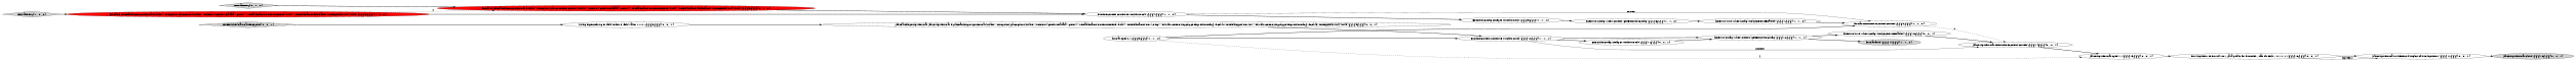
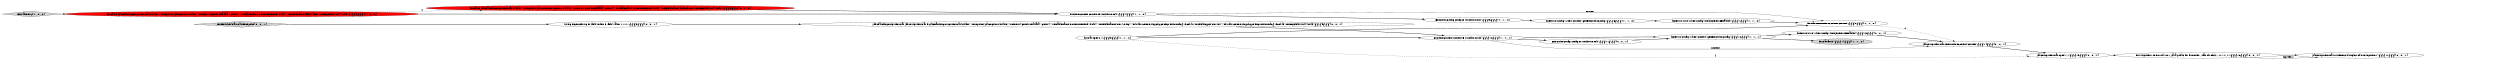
  digraph {
    rankdir=LR
    node [fillcolor=white shape=ellipse style=filled]
    edge [style=bold]
    n1 [label="String expectedMsg = \"field index: 3, field value: 11.11.\"@@@3@@@['0', '0', '1']"]
    n2 [label="JdbcBatchingOutputFormat jdbcOutputFormat = JdbcBatchingOutputFormat.builder().setOptions(JdbcOptions.builder().setDBUrl(getDbMetadata().getUrl()).setTableName(OUTPUT_TABLE).build()).setFieldNames(new String((((edu.fdu.CPPDG.tinypdg.pe.ExpressionInfo@1b68b40).setFieldTypes(new int((((edu.fdu.CPPDG.tinypdg.pe.ExpressionInfo@1b68b49).setKeyFields(null).build()@@@5@@@['0', '0', '1']"]
    n3 [label="RuntimeContext context = Mockito.mock()@@@10@@@['1', '1', '1']"]
    n4 [label="jdbcOutputFormat.writeRecord(Tuple2.of(true,inputRow))@@@17@@@['0', '0', '1']"]
-   n5 [fillcolor=lightgray label="jdbcOutputFormat.close()@@@18@@@['0', '0', '1']"]
    n6 [fillcolor=lightgray label="testMaxRetry['1', '0', '0']" shape=diamond]
    n7 [fillcolor=red label="format = JdbcBatchingOutputFormat.builder().setOptions(JdbcOptions.builder().setDBUrl(getDbMetadata().getUrl()).setTableName(OUTPUT_TABLE).build()).setFieldNames(fieldNames).setKeyFields(null).build()@@@3@@@['1', '0', '0']"]
    n8 [fillcolor=red label="format = JdbcBatchingOutputFormat.builder().setOptions(JdbcConnectorOptions.builder().setDBUrl(getDbMetadata().getUrl()).setTableName(OUTPUT_TABLE).build()).setFieldNames(fieldNames).setKeyFields(null).build()@@@3@@@['0', '1', '0']"]
    n9 [label="RuntimeContext context = Mockito.mock()@@@4@@@['1', '1', '0']"]
    n10 [label="format.setRuntimeContext(context)@@@8@@@['1', '1', '0']"]
    n11 [label="ExecutionConfig config = Mockito.mock()@@@5@@@['1', '1', '0']"]
    n12 [label="doReturn(true).when(config).isObjectReuseEnabled()@@@7@@@['1', '1', '0']"]
    n13 [label="jdbcOutputFormat.setRuntimeContext(context)@@@14@@@['0', '0', '1']"]
    n14 [label="Row inputRow = Row.of(1001,\"Java public for dummies\",\"Tan Ah Teck\",\"11.11\",11)@@@16@@@['0', '0', '1']"]
    n15 [label="ExecutionConfig config = Mockito.mock()@@@11@@@['0', '0', '1']"]
    n16 [label="doReturn(config).when(context).getExecutionConfig()@@@12@@@['1', '1', '1']"]
    n17 [label="doReturn(true).when(config).isObjectReuseEnabled()@@@13@@@['0', '0', '1']"]
    n18 [fillcolor=lightgray label="format.flush()@@@14@@@['1', '1', '0']"]
    n19 [label="doReturn(config).when(context).getExecutionConfig()@@@6@@@['1', '1', '0']"]
-   n20 [fillcolor=lightgray label="testMaxRetry['0', '1', '0']" shape=diamond]
    n21 [label="jdbcOutputFormat.open(1,1)@@@15@@@['0', '0', '1']"]
    n22 [label="format.open(0,1)@@@9@@@['1', '1', '0']"]
    n23 [fillcolor=lightgray label="testEnrichedClassCastException['0', '0', '1']" shape=diamond]
    n1 -> n2
    n2 -> n3
    n3 -> n13 [label=context style=solid]
    n3 -> n15
    n3 -> n16
-   n4 -> n5
    n6 -> n7
    n7 -> n8 [label=0 style=dashed]
    n7 -> n9
    n8 -> n9
    n9 -> n10 [label=context style=solid]
    n9 -> n11
    n10 -> n13 [label=0 style=dashed]
    n11 -> n19
    n12 -> n10
    n13 -> n21
    n14 -> n4
    n14 -> n4 [label=inputRow style=solid]
    n15 -> n16
    n16 -> n17
    n16 -> n18
    n17 -> n13
    n19 -> n12
-   n20 -> n8
    n21 -> n14
    n22 -> n3
    n22 -> n10
    n22 -> n21 [label=4 style=dashed]
    n23 -> n1
  }
